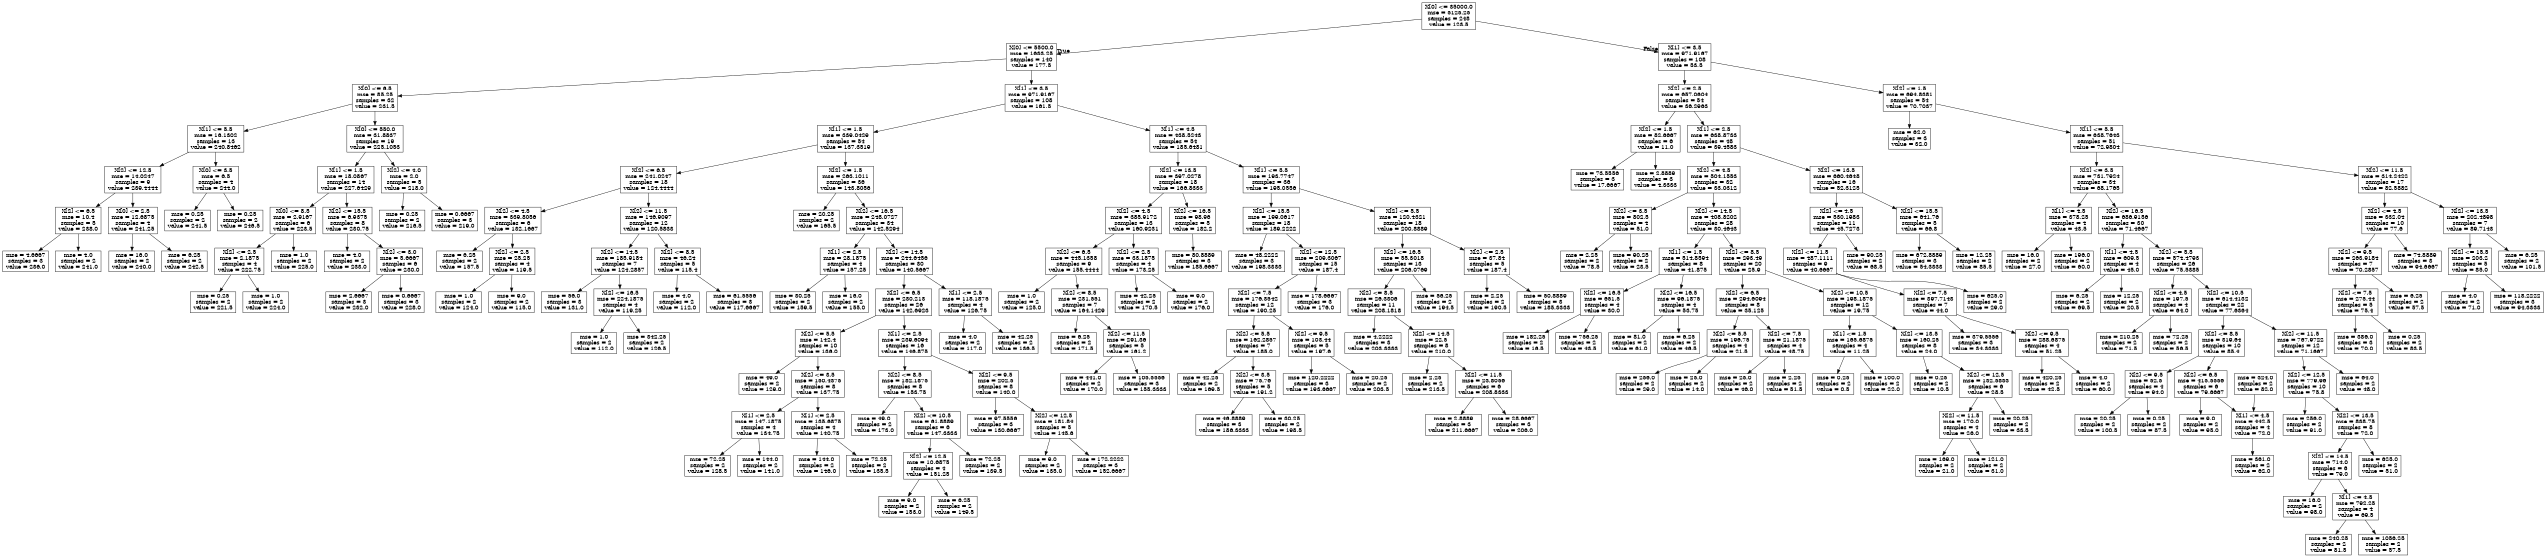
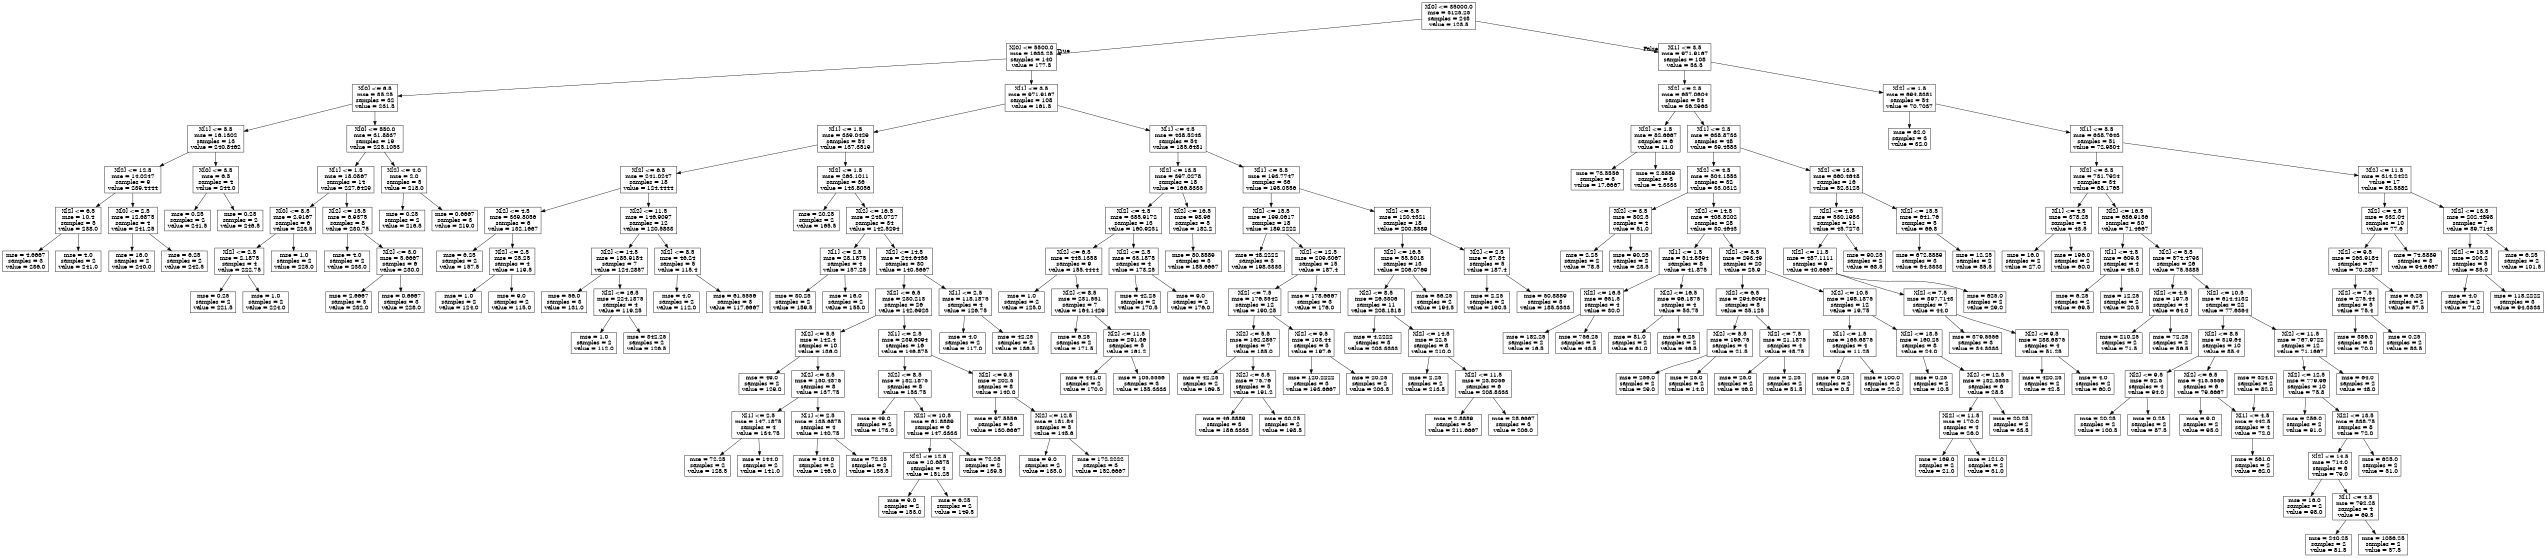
  digraph {
    node [shape=box]
    n1 [label="X[0] <= 35000.0\nmse = 5125.25\nsamples = 248\nvalue = 123.5"]
    n2 [label="X[0] <= 5500.0\nmse = 1633.25\nsamples = 140\nvalue = 177.5"]
    n3 [label="X[1] <= 3.5\nmse = 971.9167\nsamples = 108\nvalue = 53.5"]
    n4 [label="X[0] <= 6.5\nmse = 85.25\nsamples = 32\nvalue = 231.5"]
    n5 [label="X[1] <= 3.5\nmse = 971.9167\nsamples = 108\nvalue = 161.5"]
    n6 [label="X[2] <= 2.5\nmse = 657.0604\nsamples = 54\nvalue = 36.2963"]
    n7 [label="X[2] <= 1.5\nmse = 694.8381\nsamples = 54\nvalue = 70.7037"]
    n8 [label="X[1] <= 5.5\nmse = 16.1302\nsamples = 13\nvalue = 240.8462"]
    n9 [label="X[0] <= 550.0\nmse = 31.8837\nsamples = 19\nvalue = 225.1053"]
    n10 [label="X[1] <= 1.5\nmse = 339.0429\nsamples = 54\nvalue = 137.3519"]
    n11 [label="X[1] <= 4.5\nmse = 438.5243\nsamples = 54\nvalue = 185.6481"]
    n12 [label="X[2] <= 12.5\nmse = 14.0247\nsamples = 9\nvalue = 239.4444"]
    n13 [label="X[0] <= 3.5\nmse = 6.5\nsamples = 4\nvalue = 244.0"]
    n14 [label="X[1] <= 1.5\nmse = 18.0867\nsamples = 14\nvalue = 227.6429"]
    n15 [label="X[2] <= 4.0\nmse = 2.0\nsamples = 5\nvalue = 218.0"]
    n16 [label="X[2] <= 6.5\nmse = 10.4\nsamples = 5\nvalue = 238.0"]
    n17 [label="X[0] <= 2.5\nmse = 12.6875\nsamples = 4\nvalue = 241.25"]
    n18 [label="mse = 0.25\nsamples = 2\nvalue = 241.5"]
    n19 [label="mse = 0.25\nsamples = 2\nvalue = 246.5"]
    n20 [label="mse = 4.0\nsamples = 2\nvalue = 241.0"]
    n21 [label="mse = 4.6667\nsamples = 3\nvalue = 236.0"]
    n22 [label="mse = 6.25\nsamples = 2\nvalue = 242.5"]
    n23 [label="mse = 16.0\nsamples = 2\nvalue = 240.0"]
    n24 [label="X[0] <= 8.5\nmse = 2.9167\nsamples = 6\nvalue = 223.5"]
    n25 [label="X[2] <= 15.5\nmse = 6.9375\nsamples = 8\nvalue = 230.75"]
    n26 [label="mse = 0.25\nsamples = 2\nvalue = 216.5"]
    n27 [label="mse = 0.6667\nsamples = 3\nvalue = 219.0"]
    n28 [label="mse = 1.0\nsamples = 2\nvalue = 225.0"]
    n29 [label="X[2] <= 2.5\nmse = 2.1875\nsamples = 4\nvalue = 222.75"]
    n30 [label="X[2] <= 3.0\nmse = 5.6667\nsamples = 6\nvalue = 230.0"]
    n31 [label="mse = 4.0\nsamples = 2\nvalue = 233.0"]
    n32 [label="mse = 0.25\nsamples = 2\nvalue = 221.5"]
    n33 [label="mse = 1.0\nsamples = 2\nvalue = 224.0"]
    n34 [label="mse = 2.6667\nsamples = 3\nvalue = 232.0"]
    n35 [label="mse = 0.6667\nsamples = 3\nvalue = 228.0"]
    n36 [label="X[2] <= 6.5\nmse = 241.0247\nsamples = 18\nvalue = 124.4444"]
    n37 [label="X[2] <= 1.5\nmse = 263.1011\nsamples = 36\nvalue = 143.8056"]
    n38 [label="X[2] <= 13.5\nmse = 397.0278\nsamples = 18\nvalue = 166.8333"]
    n39 [label="X[1] <= 5.5\nmse = 193.7747\nsamples = 36\nvalue = 195.0556"]
    n40 [label="X[2] <= 4.5\nmse = 339.8056\nsamples = 6\nvalue = 132.1667"]
    n41 [label="X[2] <= 11.5\nmse = 146.9097\nsamples = 12\nvalue = 120.5833"]
    n42 [label="mse = 20.25\nsamples = 2\nvalue = 165.5"]
    n43 [label="X[2] <= 16.5\nmse = 248.0727\nsamples = 34\nvalue = 142.5294"]
    n44 [label="X[2] <= 2.5\nmse = 25.25\nsamples = 4\nvalue = 119.5"]
    n45 [label="mse = 6.25\nsamples = 2\nvalue = 157.5"]
    n46 [label="X[2] <= 8.5\nmse = 46.24\nsamples = 5\nvalue = 115.4"]
    n47 [label="X[2] <= 14.5\nmse = 185.9184\nsamples = 7\nvalue = 124.2857"]
    n48 [label="mse = 1.0\nsamples = 2\nvalue = 124.0"]
    n49 [label="mse = 9.0\nsamples = 2\nvalue = 115.0"]
    n50 [label="mse = 4.0\nsamples = 2\nvalue = 112.0"]
    n51 [label="mse = 61.5556\nsamples = 3\nvalue = 117.6667"]
    n52 [label="mse = 56.0\nsamples = 3\nvalue = 131.0"]
    n53 [label="X[2] <= 16.5\nmse = 224.1875\nsamples = 4\nvalue = 119.25"]
    n54 [label="mse = 1.0\nsamples = 2\nvalue = 112.0"]
    n55 [label="mse = 342.25\nsamples = 2\nvalue = 126.5"]
    n56 [label="X[2] <= 14.5\nmse = 244.6456\nsamples = 30\nvalue = 140.5667"]
    n57 [label="X[1] <= 2.5\nmse = 28.1875\nsamples = 4\nvalue = 157.25"]
    n58 [label="X[2] <= 6.5\nmse = 230.213\nsamples = 26\nvalue = 142.6923"]
    n59 [label="X[1] <= 2.5\nmse = 118.1875\nsamples = 4\nvalue = 126.75"]
    n60 [label="mse = 30.25\nsamples = 2\nvalue = 159.5"]
    n61 [label="mse = 16.0\nsamples = 2\nvalue = 155.0"]
    n62 [label="X[2] <= 5.5\nmse = 142.4\nsamples = 10\nvalue = 136.0"]
    n63 [label="X[1] <= 2.5\nmse = 239.6094\nsamples = 16\nvalue = 146.875"]
    n64 [label="mse = 4.0\nsamples = 2\nvalue = 117.0"]
    n65 [label="mse = 42.25\nsamples = 2\nvalue = 136.5"]
    n66 [label="X[2] <= 3.5\nmse = 150.4375\nsamples = 8\nvalue = 137.75"]
    n67 [label="mse = 49.0\nsamples = 2\nvalue = 129.0"]
    n68 [label="X[2] <= 9.5\nmse = 202.5\nsamples = 8\nvalue = 140.0"]
    n69 [label="X[2] <= 8.5\nmse = 182.1875\nsamples = 8\nvalue = 153.75"]
    n70 [label="X[1] <= 2.5\nmse = 147.1875\nsamples = 4\nvalue = 134.75"]
    n71 [label="X[1] <= 2.5\nmse = 135.6875\nsamples = 4\nvalue = 140.75"]
    n72 [label="mse = 144.0\nsamples = 2\nvalue = 141.0"]
    n73 [label="mse = 72.25\nsamples = 2\nvalue = 128.5"]
    n74 [label="mse = 72.25\nsamples = 2\nvalue = 135.5"]
    n75 [label="mse = 144.0\nsamples = 2\nvalue = 146.0"]
    n76 [label="mse = 97.5556\nsamples = 3\nvalue = 130.6667"]
    n77 [label="X[2] <= 12.5\nmse = 181.84\nsamples = 5\nvalue = 145.6"]
    n78 [label="mse = 49.0\nsamples = 2\nvalue = 173.0"]
    n79 [label="X[2] <= 10.5\nmse = 61.8889\nsamples = 6\nvalue = 147.3333"]
    n80 [label="mse = 172.2222\nsamples = 3\nvalue = 152.6667"]
    n81 [label="mse = 9.0\nsamples = 2\nvalue = 135.0"]
    n82 [label="mse = 72.25\nsamples = 2\nvalue = 139.5"]
    n83 [label="X[2] <= 12.5\nmse = 10.6875\nsamples = 4\nvalue = 151.25"]
    n84 [label="mse = 9.0\nsamples = 2\nvalue = 153.0"]
    n85 [label="mse = 6.25\nsamples = 2\nvalue = 149.5"]
    n86 [label="X[2] <= 4.5\nmse = 385.9172\nsamples = 13\nvalue = 160.9231"]
    n87 [label="X[2] <= 16.5\nmse = 98.96\nsamples = 5\nvalue = 182.2"]
    n88 [label="X[2] <= 15.5\nmse = 199.0617\nsamples = 18\nvalue = 189.2222"]
    n89 [label="X[2] <= 5.5\nmse = 120.4321\nsamples = 18\nvalue = 200.8889"]
    n90 [label="X[2] <= 2.5\nmse = 33.1875\nsamples = 4\nvalue = 173.25"]
    n91 [label="X[2] <= 6.5\nmse = 445.1358\nsamples = 9\nvalue = 155.4444"]
    n92 [label="mse = 80.8889\nsamples = 3\nvalue = 185.6667"]
    n93 [label="mse = 42.25\nsamples = 2\nvalue = 170.5"]
    n94 [label="mse = 9.0\nsamples = 2\nvalue = 176.0"]
    n95 [label="mse = 1.0\nsamples = 2\nvalue = 125.0"]
    n96 [label="X[2] <= 8.5\nmse = 231.551\nsamples = 7\nvalue = 164.1429"]
    n97 [label="mse = 6.25\nsamples = 2\nvalue = 171.5"]
    n98 [label="X[2] <= 11.5\nmse = 291.36\nsamples = 5\nvalue = 161.2"]
    n99 [label="mse = 105.5556\nsamples = 3\nvalue = 155.3333"]
    n100 [label="mse = 441.0\nsamples = 2\nvalue = 170.0"]
    n101 [label="X[2] <= 12.5\nmse = 209.3067\nsamples = 15\nvalue = 187.4"]
    n102 [label="mse = 48.2222\nsamples = 3\nvalue = 198.3333"]
    n103 [label="X[2] <= 2.5\nmse = 37.84\nsamples = 5\nvalue = 187.4"]
    n104 [label="X[2] <= 16.5\nmse = 55.3018\nsamples = 13\nvalue = 206.0769"]
    n105 [label="X[2] <= 7.5\nmse = 176.3542\nsamples = 12\nvalue = 190.25"]
    n106 [label="mse = 178.6667\nsamples = 3\nvalue = 176.0"]
    n107 [label="X[2] <= 5.5\nmse = 162.2857\nsamples = 7\nvalue = 185.0"]
    n108 [label="X[2] <= 9.5\nmse = 103.44\nsamples = 5\nvalue = 197.6"]
    n109 [label="X[2] <= 3.5\nmse = 75.76\nsamples = 5\nvalue = 191.2"]
    n110 [label="mse = 42.25\nsamples = 2\nvalue = 169.5"]
    n111 [label="mse = 20.25\nsamples = 2\nvalue = 203.5"]
    n112 [label="mse = 120.2222\nsamples = 3\nvalue = 193.6667"]
    n113 [label="mse = 46.8889\nsamples = 3\nvalue = 186.3333"]
    n114 [label="mse = 30.25\nsamples = 2\nvalue = 198.5"]
    n115 [label="mse = 2.25\nsamples = 2\nvalue = 190.5"]
    n116 [label="mse = 50.8889\nsamples = 3\nvalue = 185.3333"]
    n117 [label="X[2] <= 8.5\nmse = 26.3306\nsamples = 11\nvalue = 208.1818"]
    n118 [label="mse = 56.25\nsamples = 2\nvalue = 194.5"]
    n119 [label="mse = 4.2222\nsamples = 3\nvalue = 203.3333"]
    n120 [label="X[2] <= 14.5\nmse = 22.5\nsamples = 8\nvalue = 210.0"]
    n121 [label="X[2] <= 11.5\nmse = 23.8056\nsamples = 6\nvalue = 208.8333"]
    n122 [label="mse = 2.25\nsamples = 2\nvalue = 213.5"]
    n123 [label="mse = 2.8889\nsamples = 3\nvalue = 211.6667"]
    n124 [label="mse = 28.6667\nsamples = 3\nvalue = 206.0"]
    n125 [label="X[2] <= 1.5\nmse = 82.6667\nsamples = 6\nvalue = 11.0"]
    n126 [label="X[1] <= 2.5\nmse = 638.8733\nsamples = 48\nvalue = 39.4583"]
    n127 [label="mse = 62.0\nsamples = 3\nvalue = 32.0"]
    n128 [label="X[1] <= 5.5\nmse = 638.7643\nsamples = 51\nvalue = 72.9804"]
    n129 [label="mse = 73.5556\nsamples = 3\nvalue = 17.6667"]
    n130 [label="mse = 2.8889\nsamples = 3\nvalue = 4.3333"]
    n131 [label="X[2] <= 4.5\nmse = 504.1553\nsamples = 32\nvalue = 33.0312"]
    n132 [label="X[2] <= 13.5\nmse = 660.4648\nsamples = 16\nvalue = 52.3125"]
    n133 [label="X[2] <= 3.5\nmse = 802.5\nsamples = 4\nvalue = 51.0"]
    n134 [label="X[2] <= 14.5\nmse = 408.8202\nsamples = 28\nvalue = 30.4643"]
    n135 [label="X[2] <= 4.5\nmse = 530.1983\nsamples = 11\nvalue = 45.7273"]
    n136 [label="X[2] <= 15.5\nmse = 641.76\nsamples = 5\nvalue = 66.8"]
    n137 [label="mse = 90.25\nsamples = 2\nvalue = 23.5"]
    n138 [label="mse = 2.25\nsamples = 2\nvalue = 78.5"]
    n139 [label="X[2] <= 8.5\nmse = 293.49\nsamples = 20\nvalue = 25.9"]
    n140 [label="X[1] <= 1.5\nmse = 514.8594\nsamples = 8\nvalue = 41.875"]
    n141 [label="X[2] <= 6.5\nmse = 294.6094\nsamples = 8\nvalue = 35.125"]
    n142 [label="X[2] <= 10.5\nmse = 198.1875\nsamples = 12\nvalue = 19.75"]
    n143 [label="X[2] <= 16.5\nmse = 651.5\nsamples = 4\nvalue = 30.0"]
    n144 [label="X[2] <= 16.5\nmse = 96.1875\nsamples = 4\nvalue = 53.75"]
    n145 [label="X[2] <= 5.5\nmse = 196.75\nsamples = 4\nvalue = 21.5"]
    n146 [label="X[2] <= 7.5\nmse = 21.1875\nsamples = 4\nvalue = 48.75"]
    n147 [label="X[1] <= 1.5\nmse = 165.6875\nsamples = 4\nvalue = 11.25"]
    n148 [label="X[2] <= 13.5\nmse = 160.25\nsamples = 8\nvalue = 24.0"]
    n149 [label="mse = 25.0\nsamples = 2\nvalue = 14.0"]
    n150 [label="mse = 256.0\nsamples = 2\nvalue = 29.0"]
    n151 [label="mse = 2.25\nsamples = 2\nvalue = 51.5"]
    n152 [label="mse = 25.0\nsamples = 2\nvalue = 46.0"]
    n153 [label="mse = 100.0\nsamples = 2\nvalue = 22.0"]
    n154 [label="mse = 0.25\nsamples = 2\nvalue = 0.5"]
    n155 [label="X[2] <= 12.5\nmse = 132.5833\nsamples = 6\nvalue = 28.5"]
    n156 [label="mse = 0.25\nsamples = 2\nvalue = 10.5"]
    n157 [label="X[2] <= 11.5\nmse = 170.0\nsamples = 4\nvalue = 26.0"]
    n158 [label="mse = 20.25\nsamples = 2\nvalue = 33.5"]
    n159 [label="mse = 121.0\nsamples = 2\nvalue = 31.0"]
    n160 [label="mse = 169.0\nsamples = 2\nvalue = 21.0"]
    n161 [label="mse = 182.25\nsamples = 2\nvalue = 16.5"]
    n162 [label="mse = 756.25\nsamples = 2\nvalue = 43.5"]
    n163 [label="mse = 81.0\nsamples = 2\nvalue = 61.0"]
    n164 [label="mse = 6.25\nsamples = 2\nvalue = 46.5"]
    n165 [label="mse = 90.25\nsamples = 2\nvalue = 68.5"]
    n166 [label="X[2] <= 11.5\nmse = 487.1111\nsamples = 9\nvalue = 40.6667"]
    n167 [label="mse = 12.25\nsamples = 2\nvalue = 85.5"]
    n168 [label="mse = 672.8889\nsamples = 3\nvalue = 54.3333"]
    n169 [label="X[2] <= 7.5\nmse = 397.7143\nsamples = 7\nvalue = 44.0"]
    n170 [label="mse = 625.0\nsamples = 2\nvalue = 29.0"]
    n171 [label="mse = 379.5556\nsamples = 3\nvalue = 34.3333"]
    n172 [label="X[2] <= 9.5\nmse = 288.6875\nsamples = 4\nvalue = 51.25"]
    n173 [label="mse = 4.0\nsamples = 2\nvalue = 60.0"]
    n174 [label="mse = 420.25\nsamples = 2\nvalue = 42.5"]
    n175 [label="X[2] <= 3.5\nmse = 731.7924\nsamples = 34\nvalue = 68.1765"]
-   n176 [label="X[2] <= 11.5\nmse = 314.2422\nsamples = 17\nvalue = 82.5882"]
+   n176 [label="X[2] <= 11.5\nmse = 314.2422\nvalue = 17\nvalue = 82.5882"]
    n177 [label="X[1] <= 4.5\nmse = 378.25\nsamples = 4\nvalue = 43.5"]
    n178 [label="X[2] <= 16.5\nmse = 686.9156\nsamples = 30\nvalue = 71.4667"]
    n179 [label="X[2] <= 4.5\nmse = 332.04\nsamples = 10\nvalue = 77.6"]
    n180 [label="X[2] <= 13.5\nmse = 202.4898\nsamples = 7\nvalue = 89.7143"]
    n181 [label="mse = 196.0\nsamples = 2\nvalue = 60.0"]
    n182 [label="mse = 16.0\nsamples = 2\nvalue = 27.0"]
    n183 [label="X[2] <= 5.5\nmse = 574.4793\nsamples = 26\nvalue = 75.5385"]
    n184 [label="X[1] <= 4.5\nmse = 609.5\nsamples = 4\nvalue = 45.0"]
    n185 [label="X[2] <= 4.5\nmse = 197.5\nsamples = 4\nvalue = 64.0"]
    n186 [label="X[2] <= 10.5\nmse = 614.4132\nsamples = 22\nvalue = 77.6364"]
    n187 [label="mse = 6.25\nsamples = 2\nvalue = 69.5"]
    n188 [label="mse = 12.25\nsamples = 2\nvalue = 20.5"]
    n189 [label="mse = 210.25\nsamples = 2\nvalue = 71.5"]
    n190 [label="mse = 72.25\nsamples = 2\nvalue = 56.5"]
    n191 [label="X[2] <= 8.5\nmse = 319.64\nsamples = 10\nvalue = 85.4"]
    n192 [label="X[2] <= 11.5\nmse = 767.9722\nsamples = 12\nvalue = 71.1667"]
    n193 [label="X[2] <= 6.5\nmse = 415.5556\nsamples = 6\nvalue = 79.6667"]
    n194 [label="X[2] <= 9.5\nmse = 52.5\nsamples = 4\nvalue = 94.0"]
    n195 [label="mse = 64.0\nsamples = 2\nvalue = 48.0"]
    n196 [label="X[2] <= 12.5\nmse = 779.96\nsamples = 10\nvalue = 75.8"]
    n197 [label="mse = 9.0\nsamples = 2\nvalue = 95.0"]
    n198 [label="X[1] <= 4.5\nmse = 442.5\nsamples = 4\nvalue = 72.0"]
    n199 [label="mse = 20.25\nsamples = 2\nvalue = 100.5"]
    n200 [label="mse = 0.25\nsamples = 2\nvalue = 87.5"]
    n201 [label="mse = 361.0\nsamples = 2\nvalue = 62.0"]
    n202 [label="mse = 324.0\nsamples = 2\nvalue = 82.0"]
    n203 [label="mse = 256.0\nsamples = 2\nvalue = 91.0"]
    n204 [label="X[2] <= 13.5\nmse = 838.75\nsamples = 8\nvalue = 72.0"]
    n205 [label="mse = 625.0\nsamples = 2\nvalue = 51.0"]
    n206 [label="X[2] <= 14.5\nmse = 714.0\nsamples = 6\nvalue = 79.0"]
    n207 [label="mse = 16.0\nsamples = 2\nvalue = 98.0"]
    n208 [label="X[1] <= 4.5\nmse = 792.25\nsamples = 4\nvalue = 69.5"]
    n209 [label="mse = 240.25\nsamples = 2\nvalue = 81.5"]
    n210 [label="mse = 1056.25\nsamples = 2\nvalue = 57.5"]
    n211 [label="mse = 74.8889\nsamples = 3\nvalue = 94.6667"]
    n212 [label="X[2] <= 9.5\nmse = 263.9184\nsamples = 7\nvalue = 70.2857"]
    n213 [label="mse = 6.25\nsamples = 2\nvalue = 101.5"]
    n214 [label="X[2] <= 15.5\nmse = 203.2\nsamples = 5\nvalue = 85.0"]
    n215 [label="X[2] <= 7.5\nmse = 275.44\nsamples = 5\nvalue = 75.4"]
    n216 [label="mse = 6.25\nsamples = 2\nvalue = 57.5"]
    n217 [label="mse = 386.0\nsamples = 3\nvalue = 70.0"]
    n218 [label="mse = 0.25\nsamples = 2\nvalue = 83.5"]
    n219 [label="mse = 4.0\nsamples = 2\nvalue = 71.0"]
    n220 [label="mse = 118.2222\nsamples = 3\nvalue = 94.3333"]
    n1 -> n2 [headlabel=True labelangle=45 labeldistance=2.5]
    n1 -> n3 [headlabel=False labelangle=-45 labeldistance=2.5]
    n2 -> n4
    n2 -> n5
    n3 -> n6
    n3 -> n7
    n4 -> n8
    n4 -> n9
    n5 -> n10
    n5 -> n11
    n6 -> n125
    n6 -> n126
    n7 -> n127
    n7 -> n128
    n8 -> n12
    n8 -> n13
    n9 -> n14
    n9 -> n15
    n10 -> n36
    n10 -> n37
    n11 -> n38
    n11 -> n39
    n12 -> n16
    n12 -> n17
    n13 -> n18
    n13 -> n19
    n14 -> n24
    n14 -> n25
    n15 -> n26
    n15 -> n27
    n16 -> n20
    n16 -> n21
    n17 -> n22
    n17 -> n23
    n24 -> n28
    n24 -> n29
    n25 -> n30
    n25 -> n31
    n29 -> n32
    n29 -> n33
    n30 -> n34
    n30 -> n35
    n36 -> n40
    n36 -> n41
    n37 -> n42
    n37 -> n43
    n38 -> n86
    n38 -> n87
    n39 -> n88
    n39 -> n89
    n40 -> n44
    n40 -> n45
    n41 -> n46
    n41 -> n47
    n43 -> n56
    n43 -> n57
    n44 -> n48
    n44 -> n49
    n46 -> n50
    n46 -> n51
    n47 -> n52
    n47 -> n53
    n53 -> n54
    n53 -> n55
    n56 -> n58
    n56 -> n59
    n57 -> n60
    n57 -> n61
    n58 -> n62
    n58 -> n63
    n59 -> n64
    n59 -> n65
    n62 -> n66
    n62 -> n67
    n63 -> n68
    n63 -> n69
    n66 -> n70
    n66 -> n71
    n68 -> n76
    n68 -> n77
    n69 -> n78
    n69 -> n79
    n70 -> n72
    n70 -> n73
    n71 -> n74
    n71 -> n75
    n77 -> n80
    n77 -> n81
    n79 -> n82
    n79 -> n83
    n83 -> n84
    n83 -> n85
    n86 -> n90
    n86 -> n91
    n87 -> n92
    n88 -> n101
    n88 -> n102
    n89 -> n103
    n89 -> n104
    n90 -> n93
    n90 -> n94
    n91 -> n95
    n91 -> n96
    n96 -> n97
    n96 -> n98
    n98 -> n99
    n98 -> n100
    n101 -> n105
    n101 -> n106
    n103 -> n115
    n103 -> n116
    n104 -> n117
    n104 -> n118
    n105 -> n107
    n105 -> n108
    n107 -> n109
    n107 -> n110
    n108 -> n111
    n108 -> n112
    n109 -> n113
    n109 -> n114
    n117 -> n119
    n117 -> n120
    n120 -> n121
    n120 -> n122
    n121 -> n123
    n121 -> n124
    n125 -> n129
    n125 -> n130
    n126 -> n131
    n126 -> n132
    n128 -> n175
    n128 -> n176
    n131 -> n133
    n131 -> n134
    n132 -> n135
    n132 -> n136
    n133 -> n137
    n133 -> n138
    n134 -> n139
    n134 -> n140
    n135 -> n165
    n135 -> n166
    n136 -> n167
    n136 -> n168
    n139 -> n141
    n139 -> n142
    n140 -> n143
    n140 -> n144
    n141 -> n145
    n141 -> n146
    n142 -> n147
    n142 -> n148
    n143 -> n161
    n143 -> n162
    n144 -> n163
    n144 -> n164
    n145 -> n149
    n145 -> n150
    n146 -> n151
    n146 -> n152
    n147 -> n153
    n147 -> n154
    n148 -> n155
    n148 -> n156
    n155 -> n157
    n155 -> n158
    n157 -> n159
    n157 -> n160
    n166 -> n169
    n166 -> n170
    n169 -> n171
    n169 -> n172
    n172 -> n173
    n172 -> n174
    n175 -> n177
    n175 -> n178
    n176 -> n179
    n176 -> n180
    n177 -> n181
    n177 -> n182
    n178 -> n183
    n178 -> n184
    n179 -> n211
    n179 -> n212
    n180 -> n213
    n180 -> n214
    n183 -> n185
    n183 -> n186
    n184 -> n187
    n184 -> n188
    n185 -> n189
    n185 -> n190
    n186 -> n191
    n186 -> n192
    n191 -> n193
    n191 -> n194
    n192 -> n195
    n192 -> n196
    n193 -> n197
    n193 -> n198
    n194 -> n199
    n194 -> n200
    n196 -> n203
    n196 -> n204
    n198 -> n201
    n202 -> n198
    n204 -> n205
    n204 -> n206
    n206 -> n207
    n206 -> n208
    n208 -> n209
    n208 -> n210
    n212 -> n215
    n212 -> n216
    n214 -> n219
    n214 -> n220
    n215 -> n217
    n215 -> n218
  }
